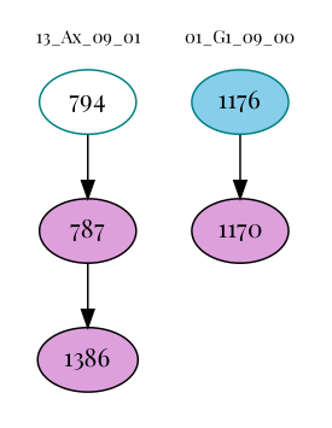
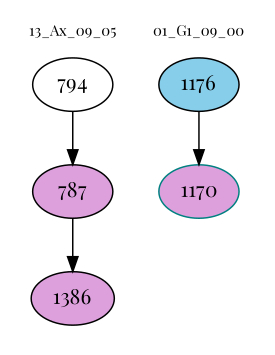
  digraph {
    fontname="Playfair Display"
    node [color=black fillcolor=plum fontname="Playfair Display" style=filled]
    edge [color=black fontname="Playfair Display"]
-   n1 [color=teal fillcolor=white label=794]
+   n1 [fillcolor=white label=794]
    n2 [label=787]
    n3 [label=1386]
-   n4 [color=teal fillcolor=skyblue label=1176]
-   n5 [label=1170]
+   n4 [fillcolor=skyblue label=1176]
+   n5 [color=teal label=1170]
    subgraph cluster_1 {
      color=white
      fontsize=10
-     label="13_Ax_09_01"
+     label="13_Ax_09_05"
      n1
      n2
      n3
    }
    subgraph cluster_2 {
      color=white
      fontsize=10
      label="01_G1_09_00"
      n4
      n5
    }
    n1 -> n2
    n2 -> n3
    n4 -> n5
  }
